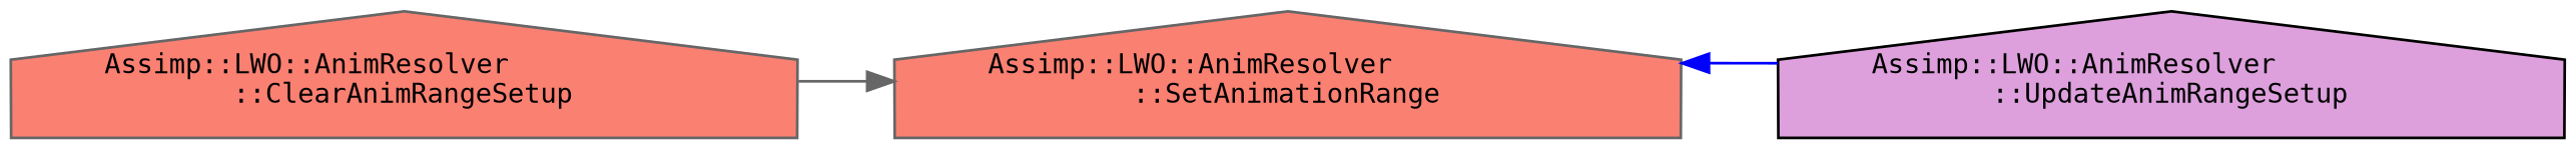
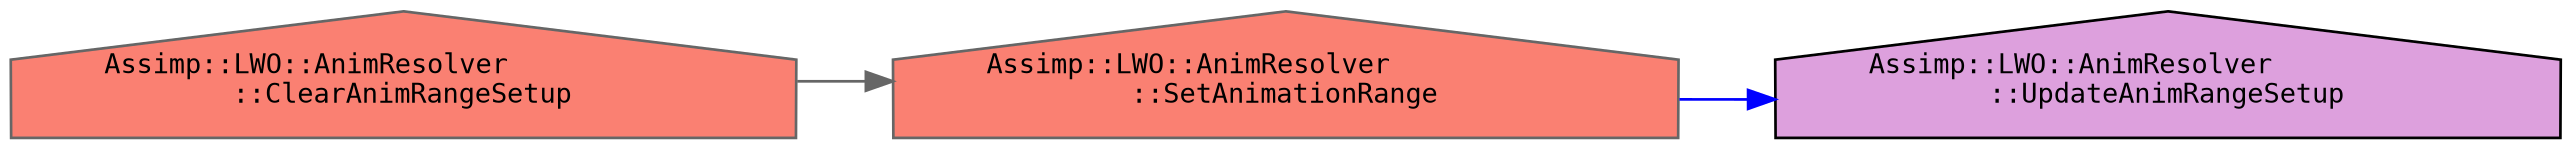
  digraph {
    fontname="DejaVu Sans Mono"
    rankdir=LR
    node [color=gray40 fillcolor=salmon fontname="DejaVu Sans Mono" fontsize=10 shape=house style=filled]
    edge [fontname="DejaVu Sans Mono" fontsize=10 labelfontname=Helvetica labelfontsize=10 style=solid]
    n1 [fontcolor=black height=0.2 label="Assimp::LWO::AnimResolver\l::SetAnimationRange" width=0.4]
    n2 [color=black fillcolor=plum height=0.2 label="Assimp::LWO::AnimResolver\l::UpdateAnimRangeSetup" width=0.4]
    n3 [height=0.2 label="Assimp::LWO::AnimResolver\l::ClearAnimRangeSetup" width=0.4]
-   n2 -> n1 [color=blue]
+   n1 -> n2 [color=blue]
    n3 -> n1 [color=gray40]
  }
